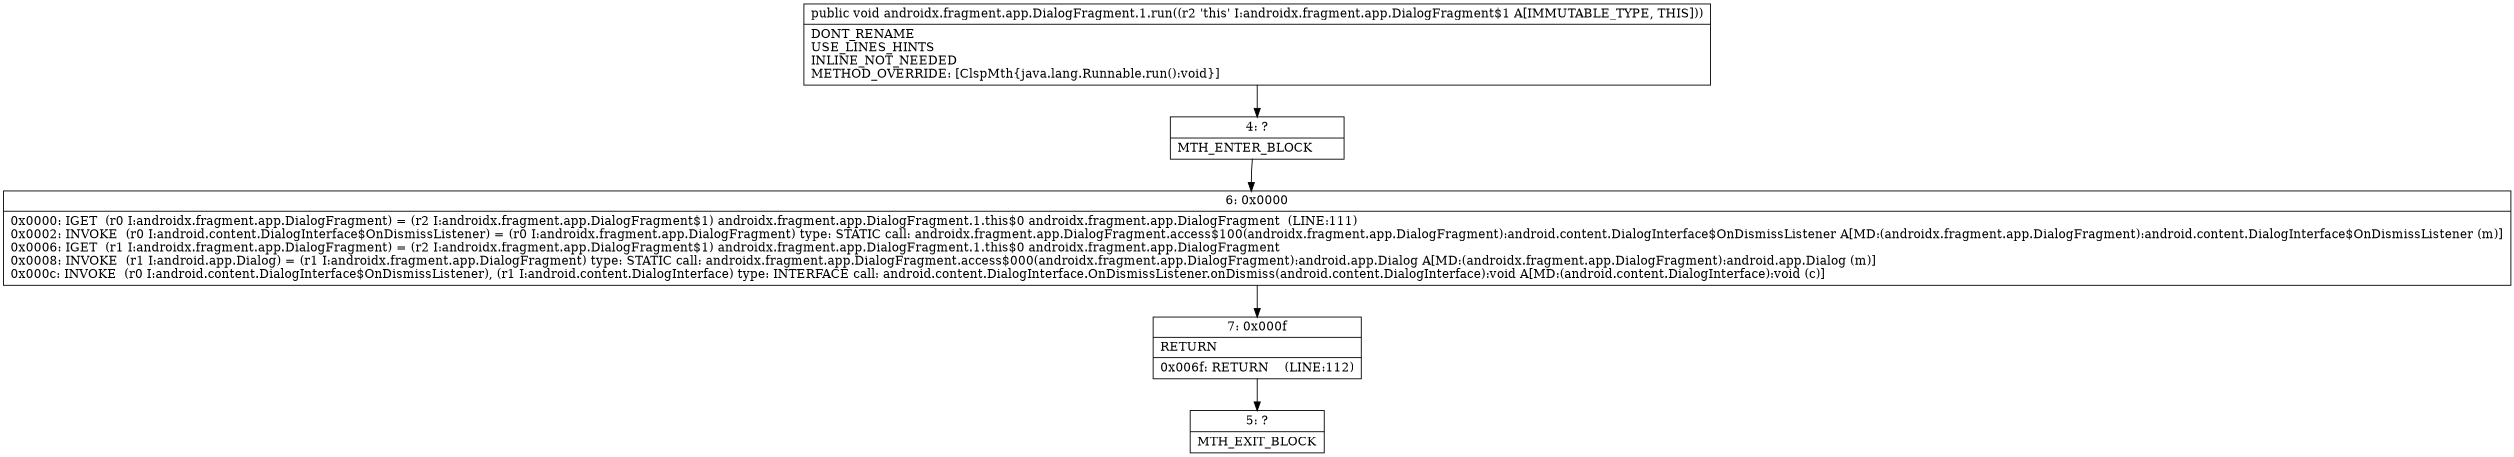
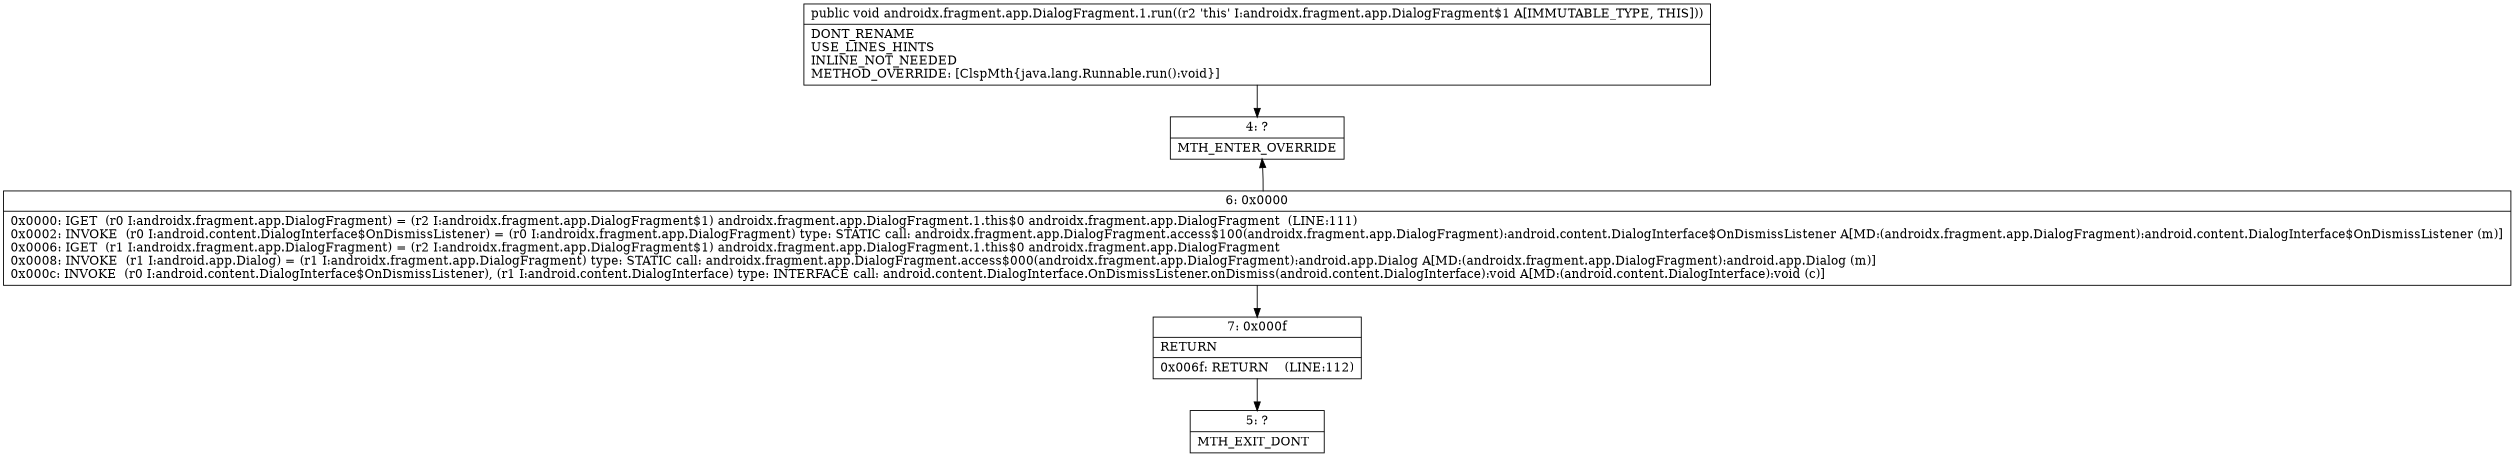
  digraph {
    node [shape=record]
-   n1 [label="{4\:\ ?|MTH_ENTER_BLOCK\l}"]
+   n1 [label="{4\:\ ?|MTH_ENTER_OVERRIDE\l}"]
    n2 [label="{6\:\ 0x0000|0x0000: IGET  (r0 I:androidx.fragment.app.DialogFragment) = (r2 I:androidx.fragment.app.DialogFragment$1) androidx.fragment.app.DialogFragment.1.this$0 androidx.fragment.app.DialogFragment  (LINE:111)\l0x0002: INVOKE  (r0 I:android.content.DialogInterface$OnDismissListener) = (r0 I:androidx.fragment.app.DialogFragment) type: STATIC call: androidx.fragment.app.DialogFragment.access$100(androidx.fragment.app.DialogFragment):android.content.DialogInterface$OnDismissListener A[MD:(androidx.fragment.app.DialogFragment):android.content.DialogInterface$OnDismissListener (m)]\l0x0006: IGET  (r1 I:androidx.fragment.app.DialogFragment) = (r2 I:androidx.fragment.app.DialogFragment$1) androidx.fragment.app.DialogFragment.1.this$0 androidx.fragment.app.DialogFragment \l0x0008: INVOKE  (r1 I:android.app.Dialog) = (r1 I:androidx.fragment.app.DialogFragment) type: STATIC call: androidx.fragment.app.DialogFragment.access$000(androidx.fragment.app.DialogFragment):android.app.Dialog A[MD:(androidx.fragment.app.DialogFragment):android.app.Dialog (m)]\l0x000c: INVOKE  (r0 I:android.content.DialogInterface$OnDismissListener), (r1 I:android.content.DialogInterface) type: INTERFACE call: android.content.DialogInterface.OnDismissListener.onDismiss(android.content.DialogInterface):void A[MD:(android.content.DialogInterface):void (c)]\l}"]
    n3 [label="{7\:\ 0x000f|RETURN\l|0x006f: RETURN    (LINE:112)\l}"]
-   n4 [label="{5\:\ ?|MTH_EXIT_BLOCK\l}"]
+   n4 [label="{5\:\ ?|MTH_EXIT_DONT\l}"]
    n5 [label="{public void androidx.fragment.app.DialogFragment.1.run((r2 'this' I:androidx.fragment.app.DialogFragment$1 A[IMMUTABLE_TYPE, THIS]))  | DONT_RENAME\lUSE_LINES_HINTS\lINLINE_NOT_NEEDED\lMETHOD_OVERRIDE: [ClspMth\{java.lang.Runnable.run():void\}]\l}"]
-   n1 -> n2
+   n2 -> n1
    n2 -> n3
    n3 -> n4
    n5 -> n1
  }
